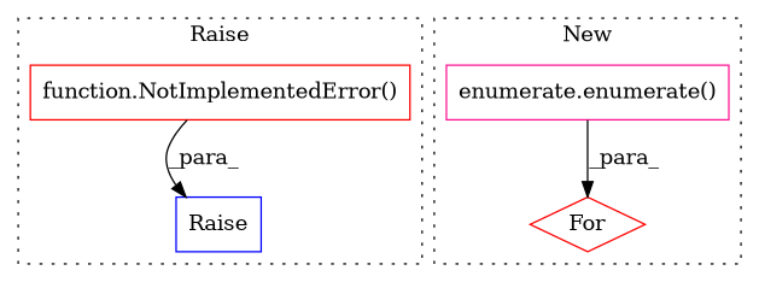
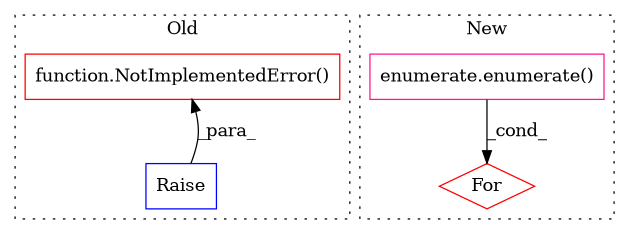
  digraph {
    node [a=75 color=red shape=box]
    n1 [l=21 label="function.NotImplementedError()" s=5597]
    n2 [a=91 color=blue l=6 label=Raise s=5591]
    n3 [color=deeppink l="10,1" label="enumerate.enumerate()" s="6238,6253"]
    n4 [a=107 l="4,18" label=For s="6394,6411" shape=diamond]
    subgraph cluster_1 {
-     label=Raise
+     label=Old
      style=dotted
      n1
      n2
    }
    subgraph cluster_2 {
      label=New
      style=dotted
      n3
      n4
    }
-   n1 -> n2 [label=_para_]
-   n3 -> n4 [label=_para_]
+   n2 -> n1 [label=_para_]
+   n3 -> n4 [label=_cond_]
  }
